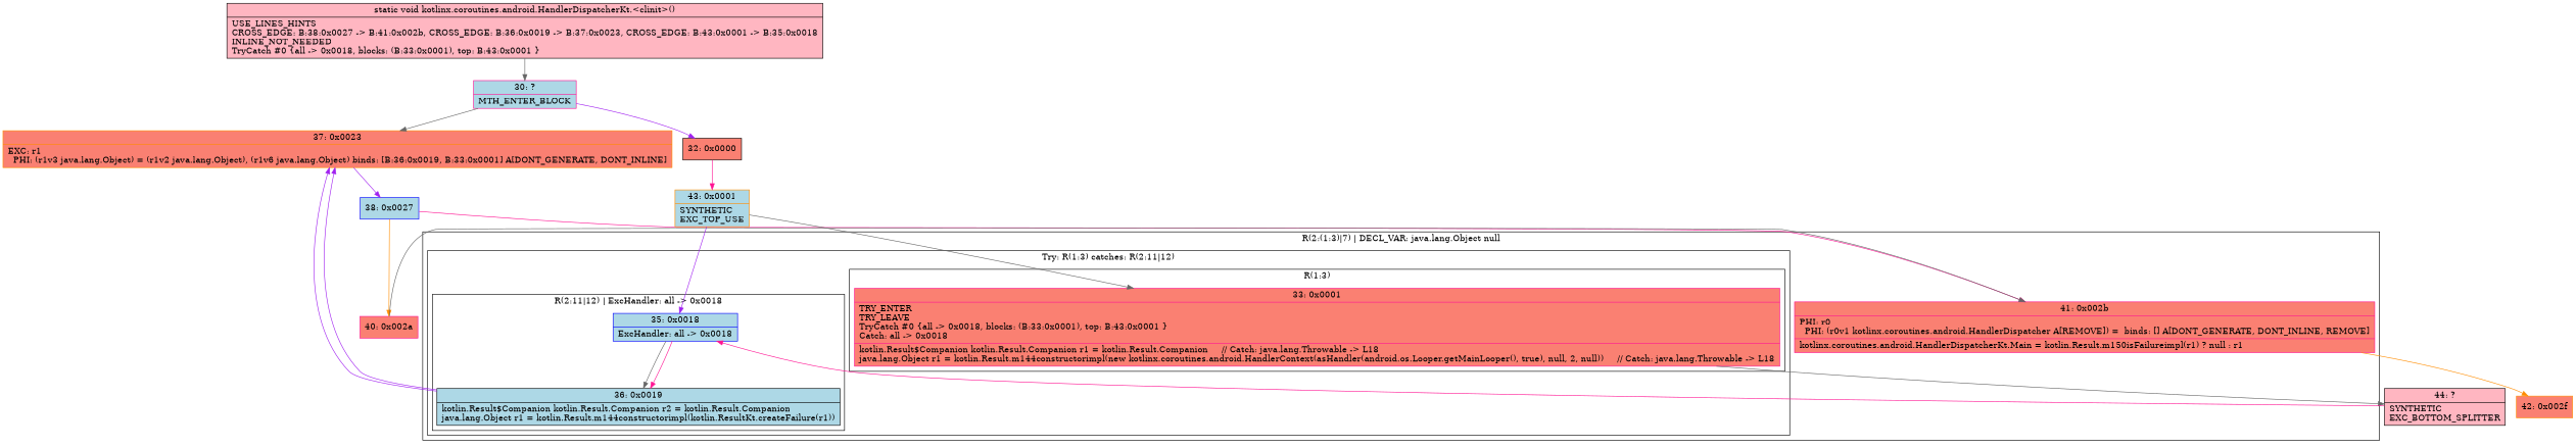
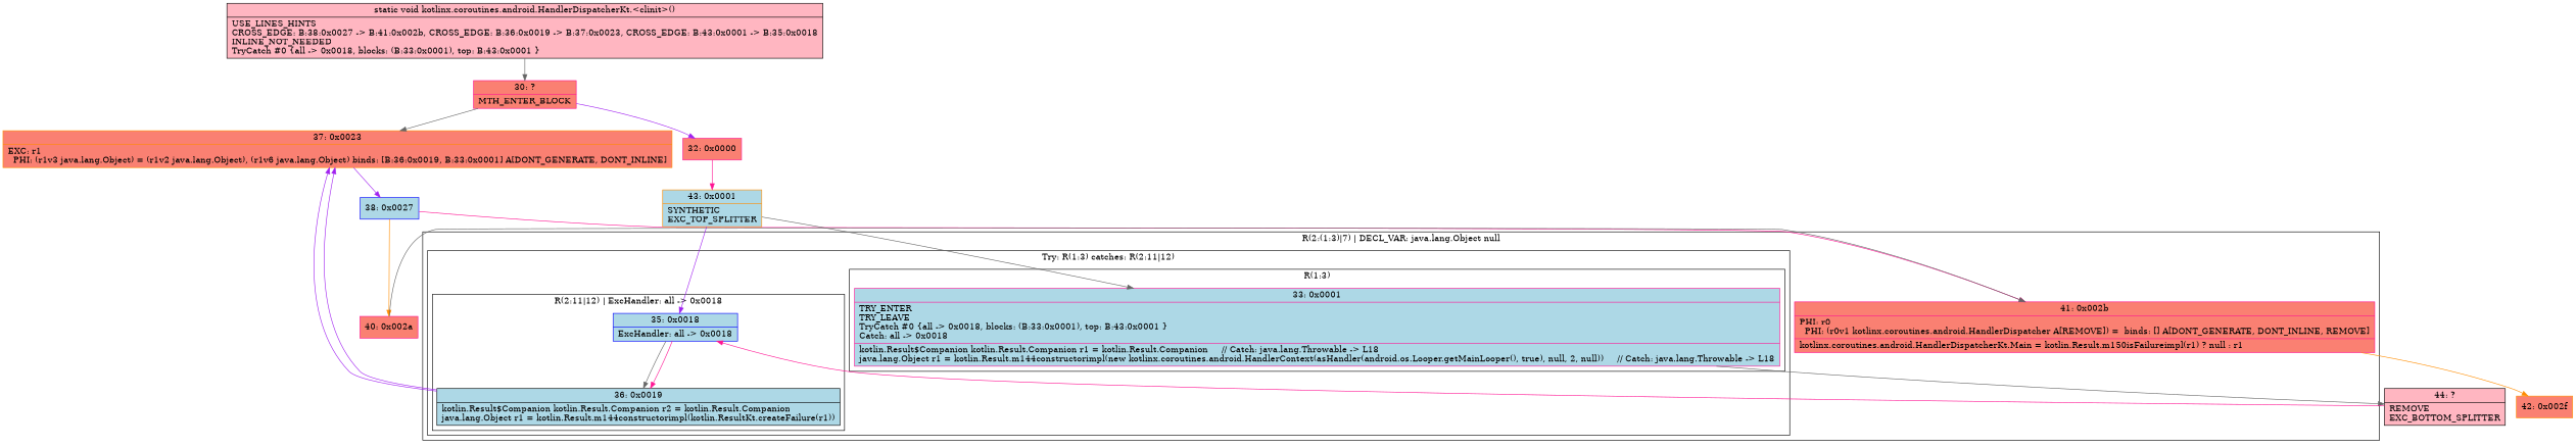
  digraph {
    node [color=deeppink fillcolor=salmon shape=record style=filled]
    edge [color=gray40]
-   n1 [label="{33\:\ 0x0001|TRY_ENTER\lTRY_LEAVE\lTryCatch #0 \{all \-\> 0x0018, blocks: (B:33:0x0001), top: B:43:0x0001 \}\lCatch: all \-\> 0x0018\l|kotlin.Result$Companion kotlin.Result.Companion r1 = kotlin.Result.Companion     \/\/ Catch: java.lang.Throwable \-\> L18\ljava.lang.Object r1 = kotlin.Result.m144constructorimpl(new kotlinx.coroutines.android.HandlerContext(asHandler(android.os.Looper.getMainLooper(), true), null, 2, null))     \/\/ Catch: java.lang.Throwable \-\> L18\l}"]
+   n1 [fillcolor=lightblue label="{33\:\ 0x0001|TRY_ENTER\lTRY_LEAVE\lTryCatch #0 \{all \-\> 0x0018, blocks: (B:33:0x0001), top: B:43:0x0001 \}\lCatch: all \-\> 0x0018\l|kotlin.Result$Companion kotlin.Result.Companion r1 = kotlin.Result.Companion     \/\/ Catch: java.lang.Throwable \-\> L18\ljava.lang.Object r1 = kotlin.Result.m144constructorimpl(new kotlinx.coroutines.android.HandlerContext(asHandler(android.os.Looper.getMainLooper(), true), null, 2, null))     \/\/ Catch: java.lang.Throwable \-\> L18\l}"]
    n2 [color=blue fillcolor=lightblue label="{35\:\ 0x0018|ExcHandler: all \-\> 0x0018\l}"]
    n3 [color=black fillcolor=lightblue label="{36\:\ 0x0019|kotlin.Result$Companion kotlin.Result.Companion r2 = kotlin.Result.Companion\ljava.lang.Object r1 = kotlin.Result.m144constructorimpl(kotlin.ResultKt.createFailure(r1))\l}"]
    n4 [label="{41\:\ 0x002b|PHI: r0 \l  PHI: (r0v1 kotlinx.coroutines.android.HandlerDispatcher A[REMOVE]) =  binds: [] A[DONT_GENERATE, DONT_INLINE, REMOVE]\l|kotlinx.coroutines.android.HandlerDispatcherKt.Main = kotlin.Result.m150isFailureimpl(r1) ? null : r1\l}"]
-   n5 [color=black fillcolor=lightpink label="{44\:\ ?|SYNTHETIC\lEXC_BOTTOM_SPLITTER\l}"]
+   n5 [color=black fillcolor=lightpink label="{44\:\ ?|REMOVE\lEXC_BOTTOM_SPLITTER\l}"]
    n6 [color=darkorange label="{37\:\ 0x0023|EXC: r1 \l  PHI: (r1v3 java.lang.Object) = (r1v2 java.lang.Object), (r1v6 java.lang.Object) binds: [B:36:0x0019, B:33:0x0001] A[DONT_GENERATE, DONT_INLINE]\l}"]
    n7 [color=darkorange label="{42\:\ 0x002f}"]
    n8 [color=blue fillcolor=lightblue label="{38\:\ 0x0027}"]
-   n9 [fillcolor=lightblue label="{30\:\ ?|MTH_ENTER_BLOCK\l}"]
-   n10 [color=black label="{32\:\ 0x0000}"]
-   n11 [color=darkorange fillcolor=lightblue label="{43\:\ 0x0001|SYNTHETIC\lEXC_TOP_USE\l}"]
+   n9 [label="{30\:\ ?|MTH_ENTER_BLOCK\l}"]
+   n10 [label="{32\:\ 0x0000}"]
+   n11 [color=darkorange fillcolor=lightblue label="{43\:\ 0x0001|SYNTHETIC\lEXC_TOP_SPLITTER\l}"]
    n12 [label="{40\:\ 0x002a}"]
    n13 [color=black fillcolor=lightpink label="{static void kotlinx.coroutines.android.HandlerDispatcherKt.\<clinit\>()  | USE_LINES_HINTS\lCROSS_EDGE: B:38:0x0027 \-\> B:41:0x002b, CROSS_EDGE: B:36:0x0019 \-\> B:37:0x0023, CROSS_EDGE: B:43:0x0001 \-\> B:35:0x0018\lINLINE_NOT_NEEDED\lTryCatch #0 \{all \-\> 0x0018, blocks: (B:33:0x0001), top: B:43:0x0001 \}\l}"]
    subgraph cluster_1 {
      label="R(2:(1:3)|7) | DECL_VAR: java.lang.Object null\l"
      n4
      subgraph cluster_2 {
        label="Try: R(1:3) catches: R(2:11|12)"
        subgraph cluster_3 {
          label="R(1:3)"
          n1
        }
        subgraph cluster_4 {
          label="R(2:11|12) | ExcHandler: all \-\> 0x0018\l"
          n2
          n3
        }
      }
    }
    subgraph cluster_5 {
      label="R(2:11|12) | ExcHandler: all \-\> 0x0018\l"
    }
    n1 -> n5
    n2 -> n3
    n2 -> n3 [color=deeppink]
    n3 -> n6 [color=purple]
    n3 -> n6 [color=purple]
    n4 -> n7 [color=darkorange]
    n5 -> n2 [color=deeppink]
    n6 -> n8 [color=purple]
    n8 -> n4 [color=deeppink]
    n8 -> n12 [color=darkorange]
    n9 -> n6
    n9 -> n10 [color=purple]
    n10 -> n11 [color=deeppink]
    n11 -> n1
    n11 -> n2 [color=purple]
    n12 -> n4
    n13 -> n9
  }
